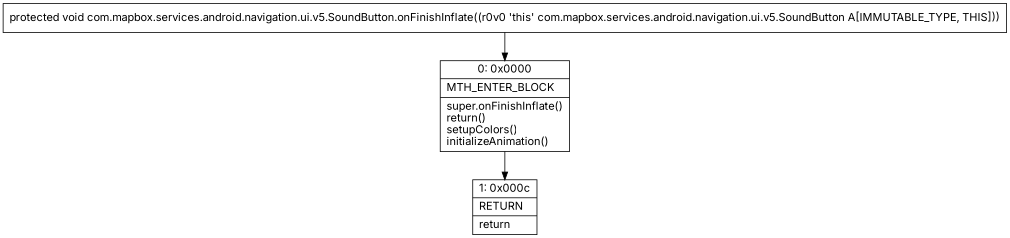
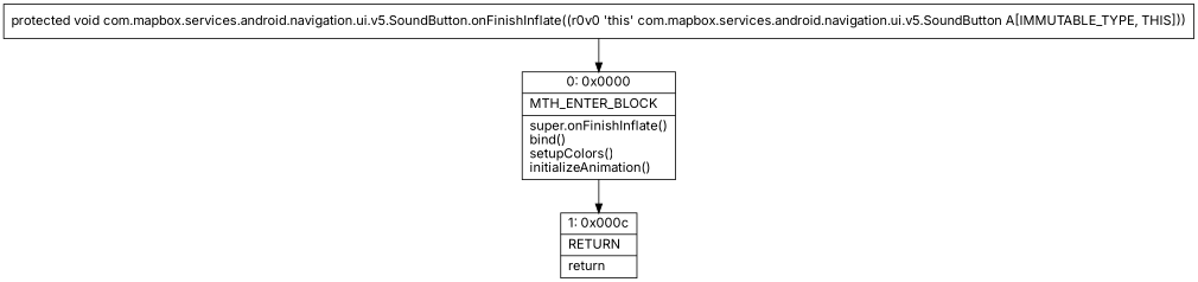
  digraph {
    fontname=Inter
    node [shape=record fontname=Inter]
    edge [fontname=Inter]
-   n1 [label="{0\:\ 0x0000|MTH_ENTER_BLOCK\l|super.onFinishInflate()\lreturn()\lsetupColors()\linitializeAnimation()\l}"]
+   n1 [label="{0\:\ 0x0000|MTH_ENTER_BLOCK\l|super.onFinishInflate()\lbind()\lsetupColors()\linitializeAnimation()\l}"]
    n2 [label="{1\:\ 0x000c|RETURN\l|return\l}"]
    n3 [label="{protected void com.mapbox.services.android.navigation.ui.v5.SoundButton.onFinishInflate((r0v0 'this' com.mapbox.services.android.navigation.ui.v5.SoundButton A[IMMUTABLE_TYPE, THIS])) }"]
    n1 -> n2
    n3 -> n1
  }
